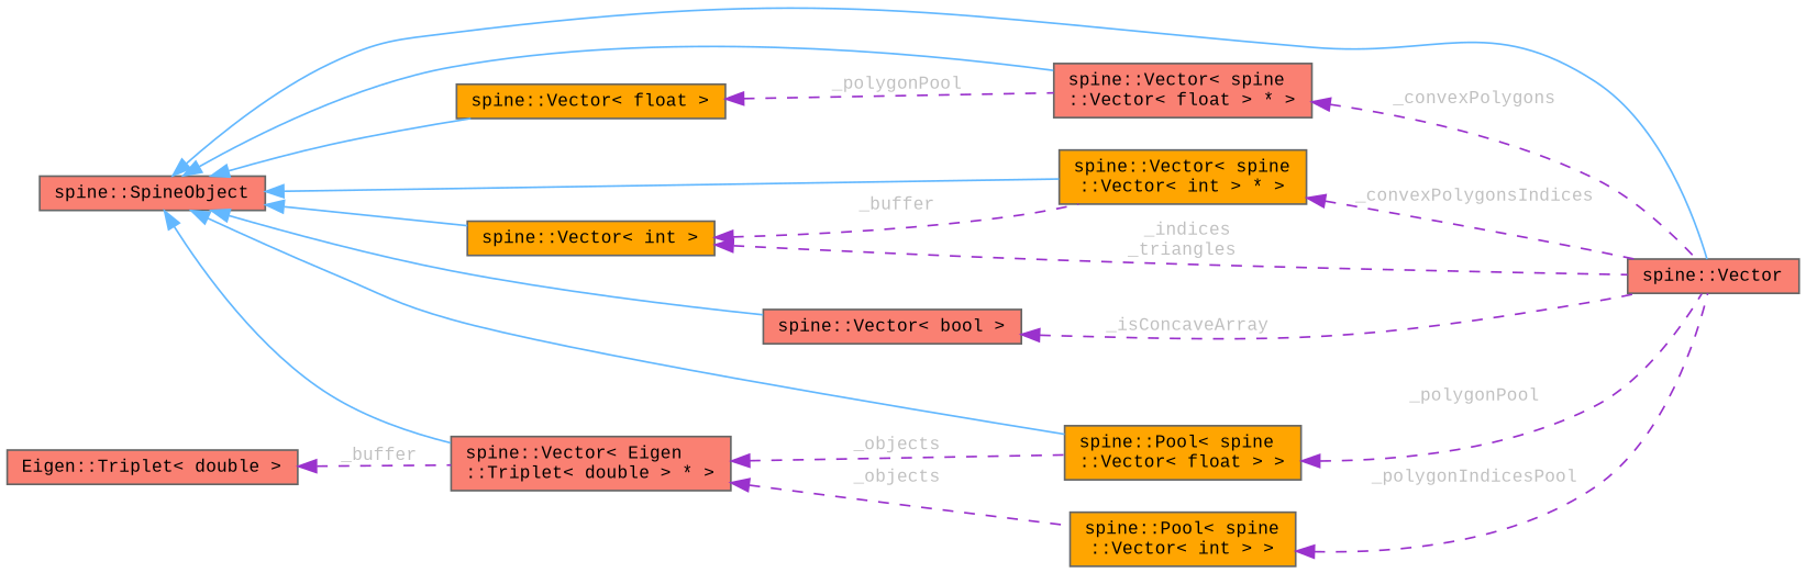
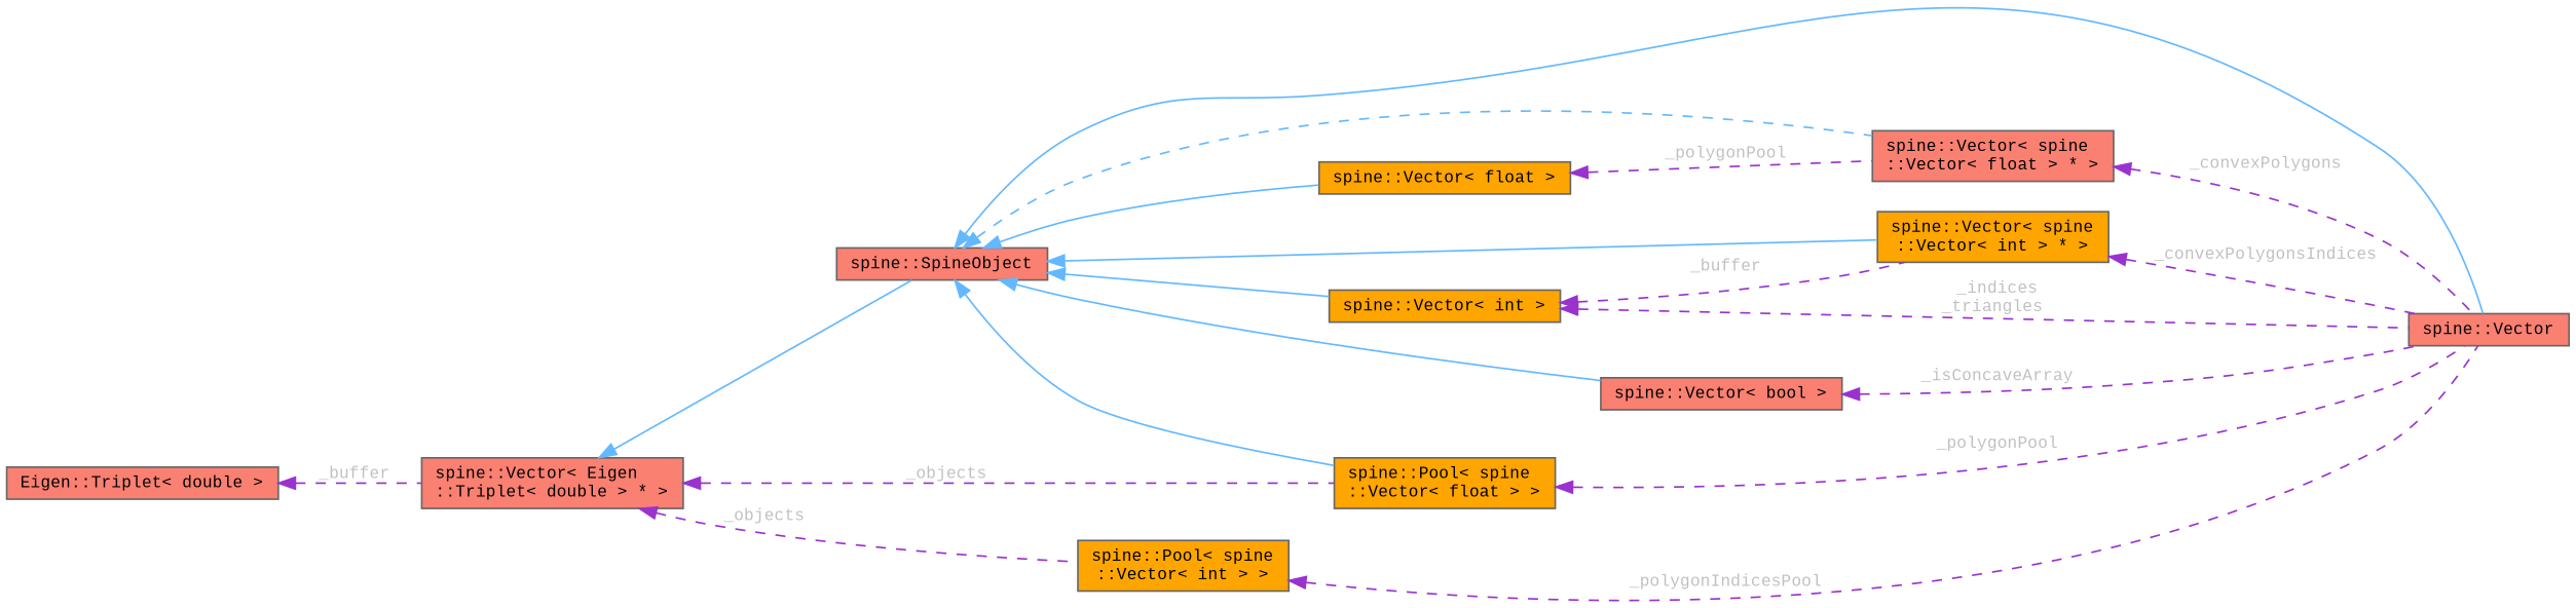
  digraph {
    fontname="Liberation Mono"
    rankdir=LR
    node [color=gray40 fillcolor=salmon fontname="Liberation Mono" fontsize=10 shape=box style=filled]
    edge [color=darkorchid3 dir=back fontname="Liberation Mono" fontsize=10 labelfontname=Helvetica labelfontsize=10 style=dashed fontcolor=grey]
    n1 [fontcolor=black height=0.2 label="spine::Vector" width=0.4]
    n2 [height=0.2 label="spine::SpineObject" width=0.4]
    n3 [height=0.2 label="spine::Vector\< spine\l::Vector\< float \> * \>" width=0.4]
    n4 [fillcolor=orange height=0.2 label="spine::Vector\< float \>" width=0.4]
    n5 [fillcolor=orange height=0.2 label="spine::Vector\< spine\l::Vector\< int \> * \>" width=0.4]
    n6 [fillcolor=orange height=0.2 label="spine::Vector\< int \>" width=0.4]
    n7 [height=0.2 label="spine::Vector\< bool \>" width=0.4]
    n8 [fillcolor=orange height=0.2 label="spine::Pool\< spine\l::Vector\< float \> \>" width=0.4]
    n9 [height=0.2 label="spine::Vector\< Eigen\l::Triplet\< double \> * \>" width=0.4]
    n10 [fillcolor=orange height=0.2 label="spine::Pool\< spine\l::Vector\< int \> \>" width=0.4]
    n11 [height=0.2 label="Eigen::Triplet\< double \>" width=0.4]
    n2 -> n1 [color=steelblue1 style=solid fontcolor=""]
-   n2 -> n3 [color=steelblue1 style=solid fontcolor=""]
+   n2 -> n3 [color=steelblue1 fontcolor=""]
    n2 -> n4 [color=steelblue1 style=solid fontcolor=""]
    n2 -> n5 [color=steelblue1 style=solid fontcolor=""]
    n2 -> n6 [color=steelblue1 style=solid fontcolor=""]
    n2 -> n7 [color=steelblue1 style=solid fontcolor=""]
    n2 -> n8 [color=steelblue1 style=solid fontcolor=""]
-   n2 -> n9 [color=steelblue1 style=solid fontcolor=""]
+   n9 -> n2 [color=steelblue1 style=solid fontcolor=""]
    n3 -> n1 [label=" _convexPolygons"]
    n4 -> n3 [label=" _polygonPool"]
    n5 -> n1 [label=" _convexPolygonsIndices"]
    n6 -> n1 [label=" _indices\n_triangles"]
    n6 -> n5 [label=" _buffer"]
    n7 -> n1 [label=" _isConcaveArray"]
    n8 -> n1 [label=" _polygonPool"]
    n9 -> n8 [label=" _objects"]
    n9 -> n10 [label=" _objects"]
    n10 -> n1 [label=" _polygonIndicesPool"]
    n11 -> n9 [label=" _buffer"]
  }
